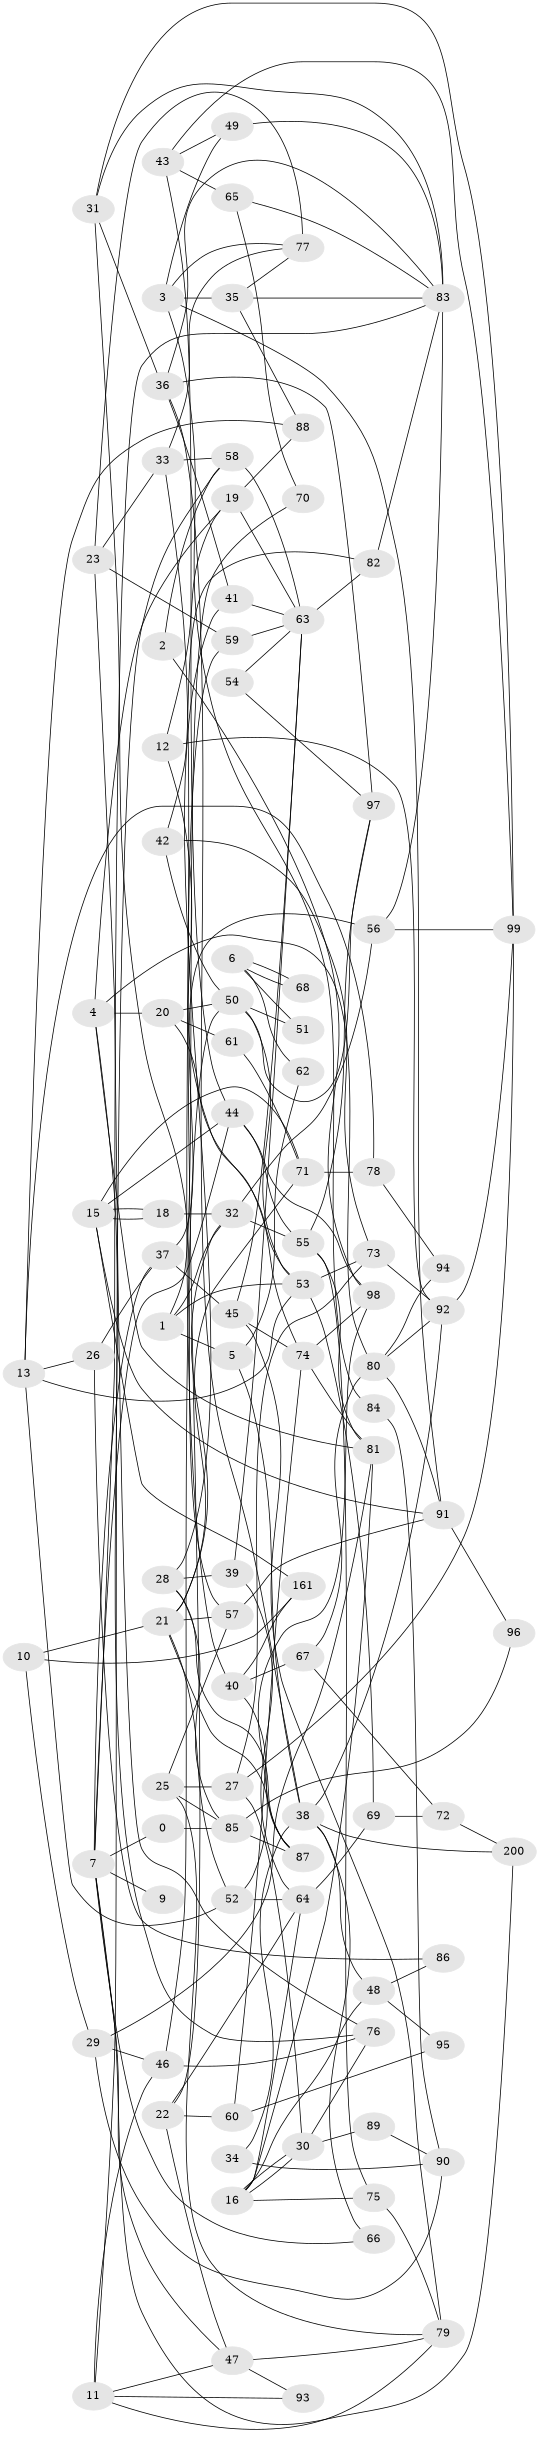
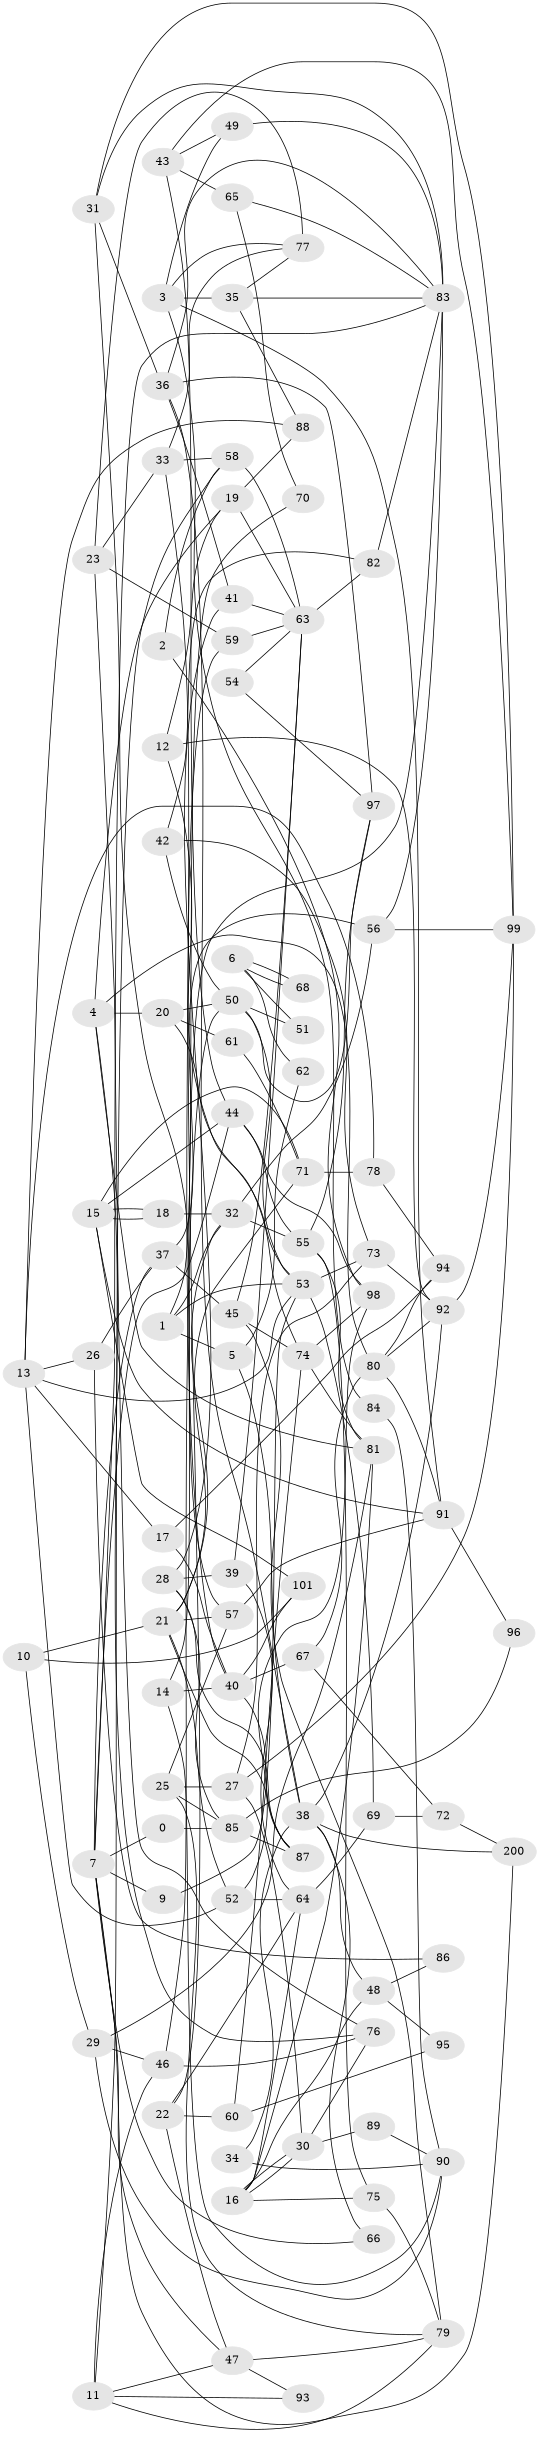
  graph {
    rankdir=LR
    node [color=gray90 style=filled]
    1
    5
    32
    53
    70
    38
    62
    55
    56
    69
    73
    2
    58
    98
    63
    3
    35
    49
    77
    84
    91
    83
    88
    90
    4
    19
    20
    76
    80
    81
    50
    61
    92
    94
    66
    n36 [label=200]
    48
    6
    51
    68
    n41 [label=0]
    7
    9
    37
    44
    47
    85
    45
    79
    93
    87
    96
    10
    21
    29
-   101 [label=161]
+   101
    52
    71
    57
    46
    11
    12
    74
    99
    13
+   17
    26
    78
    40
    86
    64
+   14
    67
    15
    18
    16
    30
    75
    89
    95
    72
    82
    97
    22
    59
    60
    23
    33
    39
    25
    27
    28
    41
    31
    36
    34
    42
    43
    65
    54
    1 -- 5
    1 -- 32
    1 -- 53
    1 -- 70
    5 -- 38
    5 -- 62
    32 -- 55
    32 -- 56
    53 -- 69
    53 -- 73
    38 -- 92
    38 -- 66
    38 -- n36
    38 -- 48
    55 -- 81
    55 -- 75
    55 -- 97
    56 -- 83
    56 -- 99
    69 -- 72
    73 -- 92
    2 -- 58
    2 -- 98
    58 -- 63
    63 -- 82
    3 -- 35
    3 -- 49
    3 -- 77
    3 -- 84
    3 -- 91
    35 -- 77
    35 -- 83
    35 -- 88
    49 -- 83
    84 -- 90
    91 -- 96
    4 -- 19
    4 -- 20
    4 -- 76
    4 -- 80
    4 -- 81
    19 -- 63
    19 -- 88
    20 -- 53
    20 -- 50
    20 -- 61
    80 -- 91
    80 -- 92
    80 -- 94
    50 -- 53
    50 -- 51
    50 -- 97
    61 -- 71
    92 -- 99
    48 -- 86
    48 -- 95
    6 -- 62
    6 -- 51
    6 -- 68
    6 -- 68
    n41 -- 85
    7 -- 83
    7 -- 66
    7 -- n36
    7 -- n41
    7 -- 9
    7 -- 37
    7 -- 44
    7 -- 47
+   9 -- 53
    37 -- 56
    37 -- 45
    44 -- 55
    44 -- 98
    47 -- 79
    47 -- 93
    85 -- 87
    85 -- 96
    45 -- 63
    45 -- 79
    45 -- 74
    10 -- 21
    10 -- 29
    10 -- 101
    21 -- 32
    21 -- 87
    21 -- 52
    21 -- 71
    21 -- 57
    29 -- 90
    29 -- 81
    29 -- 46
    52 -- 98
    52 -- 64
    71 -- 78
    57 -- 91
    46 -- 76
    46 -- 50
    11 -- 58
    11 -- 47
    11 -- 79
    11 -- 93
    11 -- 46
    12 -- 19
    12 -- 92
    12 -- 74
    74 -- 98
    74 -- 81
    13 -- 53
    13 -- 88
    13 -- 52
+   13 -- 17
    13 -- 26
    13 -- 78
+   17 -- 94
+   17 -- 40
    26 -- 37
    26 -- 86
    78 -- 94
    40 -- 87
    40 -- 101
    40 -- 67
    64 -- 69
+   14 -- 83
+   14 -- 90
+   14 -- 40
    67 -- 80
    67 -- 72
    15 -- 91
    15 -- 44
    15 -- 101
    15 -- 71
    15 -- 18
    15 -- 18
    18 -- 32
    16 -- 81
    16 -- 48
    16 -- 64
    16 -- 30
    16 -- 30
    16 -- 75
    30 -- 76
    30 -- 89
    75 -- 79
    89 -- 90
    72 -- n36
    82 -- 83
    22 -- 47
    22 -- 64
    22 -- 59
    22 -- 60
    59 -- 63
    60 -- 74
    60 -- 95
    23 -- 77
    23 -- 76
    23 -- 59
    23 -- 33
    33 -- 58
    33 -- 77
    33 -- 40
    39 -- 63
    39 -- 64
    25 -- 85
    25 -- 79
    25 -- 57
    25 -- 27
    27 -- 73
    27 -- 99
    27 -- 30
    28 -- 85
    28 -- 87
    28 -- 39
    28 -- 41
    41 -- 63
    31 -- 83
    31 -- 57
    31 -- 99
    31 -- 36
    36 -- 38
    36 -- 83
    36 -- 97
    36 -- 41
    34 -- 38
    34 -- 90
    42 -- 73
    42 -- 50
    42 -- 82
    43 -- 49
    43 -- 44
    43 -- 99
    43 -- 65
    65 -- 70
    65 -- 83
    54 -- 63
    54 -- 97
  }
